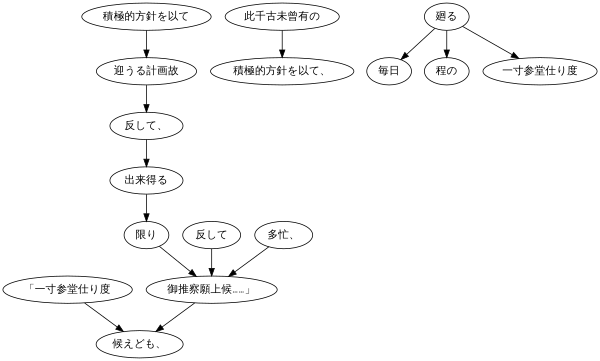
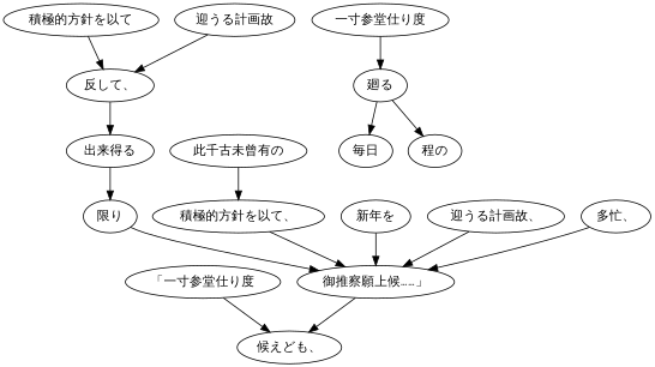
  digraph {
    fontname="Patrick Hand"
    node [fontname="Patrick Hand"]
    edge [fontname="Patrick Hand"]
    n1 [label="「一寸参堂仕り度"]
    n2 [label="候えども、"]
    n3 [label="御推察願上候……」"]
    n4 [label="積極的方針を以て"]
    n5 [label="迎うる計画故"]
    n6 [label="反して、"]
    n7 [label="出来得る"]
    n8 [label="限り"]
    n9 [label="積極的方針を以て、"]
    n10 [label="此千古未曾有の"]
-   n11 [label="反して"]
+   n11 [label="新年を"]
+   n12 [label="迎うる計画故、"]
    n13 [label="毎日"]
    n14 [label="廻る"]
    n15 [label="程の"]
    n16 [label="一寸参堂仕り度"]
    n17 [label="多忙、"]
    n1 -> n2
    n3 -> n2
-   n4 -> n5
+   n4 -> n6
    n5 -> n6
    n6 -> n7
    n7 -> n8
    n8 -> n3
+   n9 -> n3
    n10 -> n9
    n11 -> n3
+   n12 -> n3
    n14 -> n13
    n14 -> n15
-   n14 -> n16
+   n16 -> n14
    n17 -> n3
  }
